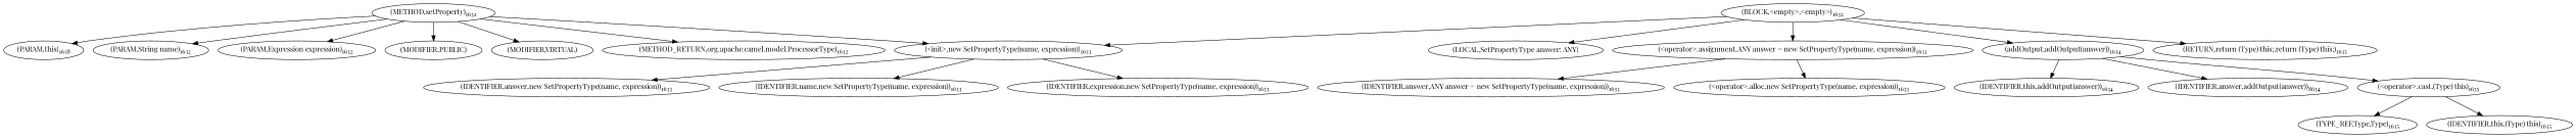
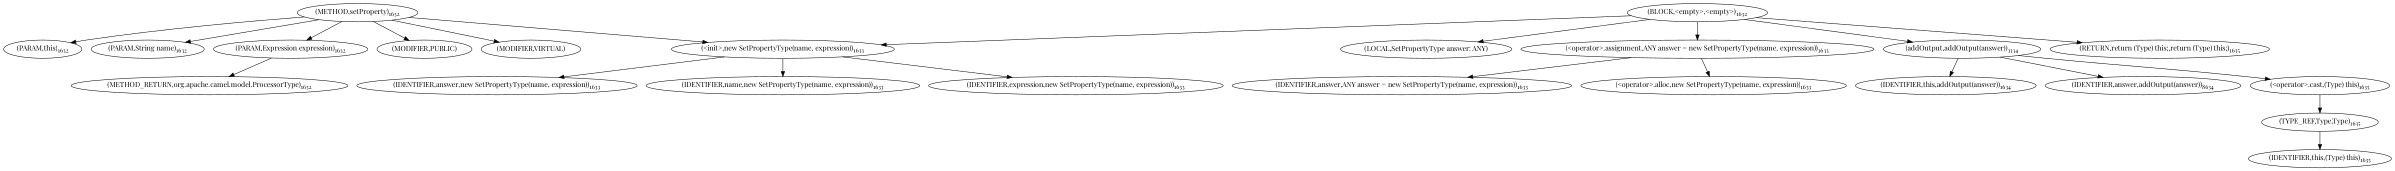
  digraph {
    fontname="Playfair Display"
    node [fontname="Playfair Display"]
    edge [fontname="Playfair Display"]
    n1 [label=<(METHOD,setProperty)<SUB>1632</SUB>>]
-   n2 [label=<(PARAM,this)<SUB>1638</SUB>>]
+   n2 [label=<(PARAM,this)<SUB>1632</SUB>>]
    n3 [label=<(PARAM,String name)<SUB>1632</SUB>>]
    n4 [label=<(PARAM,Expression expression)<SUB>1632</SUB>>]
    n5 [label=<(MODIFIER,PUBLIC)>]
    n6 [label=<(MODIFIER,VIRTUAL)>]
    n7 [label=<(METHOD_RETURN,org.apache.camel.model.ProcessorType)<SUB>1632</SUB>>]
    n8 [label=<(&lt;init&gt;,new SetPropertyType(name, expression))<SUB>1633</SUB>>]
    n9 [label=<(BLOCK,&lt;empty&gt;,&lt;empty&gt;)<SUB>1632</SUB>>]
    n10 [label=<(LOCAL,SetPropertyType answer: ANY)>]
    n11 [label=<(&lt;operator&gt;.assignment,ANY answer = new SetPropertyType(name, expression))<SUB>1633</SUB>>]
-   n12 [label=<(addOutput,addOutput(answer))<SUB>1634</SUB>>]
+   n12 [label=<(addOutput,addOutput(answer))<SUB>1334</SUB>>]
    n13 [label=<(RETURN,return (Type) this;,return (Type) this;)<SUB>1635</SUB>>]
    n14 [label=<(IDENTIFIER,answer,ANY answer = new SetPropertyType(name, expression))<SUB>1633</SUB>>]
    n15 [label=<(&lt;operator&gt;.alloc,new SetPropertyType(name, expression))<SUB>1633</SUB>>]
    n16 [label=<(IDENTIFIER,answer,new SetPropertyType(name, expression))<SUB>1633</SUB>>]
    n17 [label=<(IDENTIFIER,name,new SetPropertyType(name, expression))<SUB>1633</SUB>>]
    n18 [label=<(IDENTIFIER,expression,new SetPropertyType(name, expression))<SUB>1633</SUB>>]
    n19 [label=<(IDENTIFIER,this,addOutput(answer))<SUB>1634</SUB>>]
    n20 [label=<(IDENTIFIER,answer,addOutput(answer))<SUB>8634</SUB>>]
    n21 [label=<(&lt;operator&gt;.cast,(Type) this)<SUB>1635</SUB>>]
    n22 [label=<(TYPE_REF,Type,Type)<SUB>1635</SUB>>]
    n23 [label=<(IDENTIFIER,this,(Type) this)<SUB>1635</SUB>>]
    n1 -> n2
    n1 -> n3
    n1 -> n4
    n1 -> n5
    n1 -> n6
-   n1 -> n7
+   n4 -> n7
    n1 -> n8
    n8 -> n16
    n8 -> n17
    n8 -> n18
    n9 -> n8
    n9 -> n10
    n9 -> n11
    n9 -> n12
    n9 -> n13
    n11 -> n14
    n11 -> n15
    n12 -> n19
    n12 -> n20
    n12 -> n21
    n21 -> n22
-   n21 -> n23
+   n22 -> n23
  }
